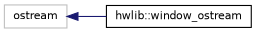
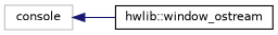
  digraph {
    rankdir=LR
    node [fillcolor=white fontname=Helvetica fontsize=10 shape=record style=filled]
-   n1 [color=grey75 height=0.2 label=ostream width=0.4]
+   n1 [color=grey75 height=0.2 label=console width=0.4]
    n2 [color=black height=0.2 label="hwlib::window_ostream" width=0.4]
    n1 -> n2 [color=midnightblue dir=back fontname=Helvetica fontsize=10 labelfontname=Helvetica labelfontsize=10 style=solid]
  }
